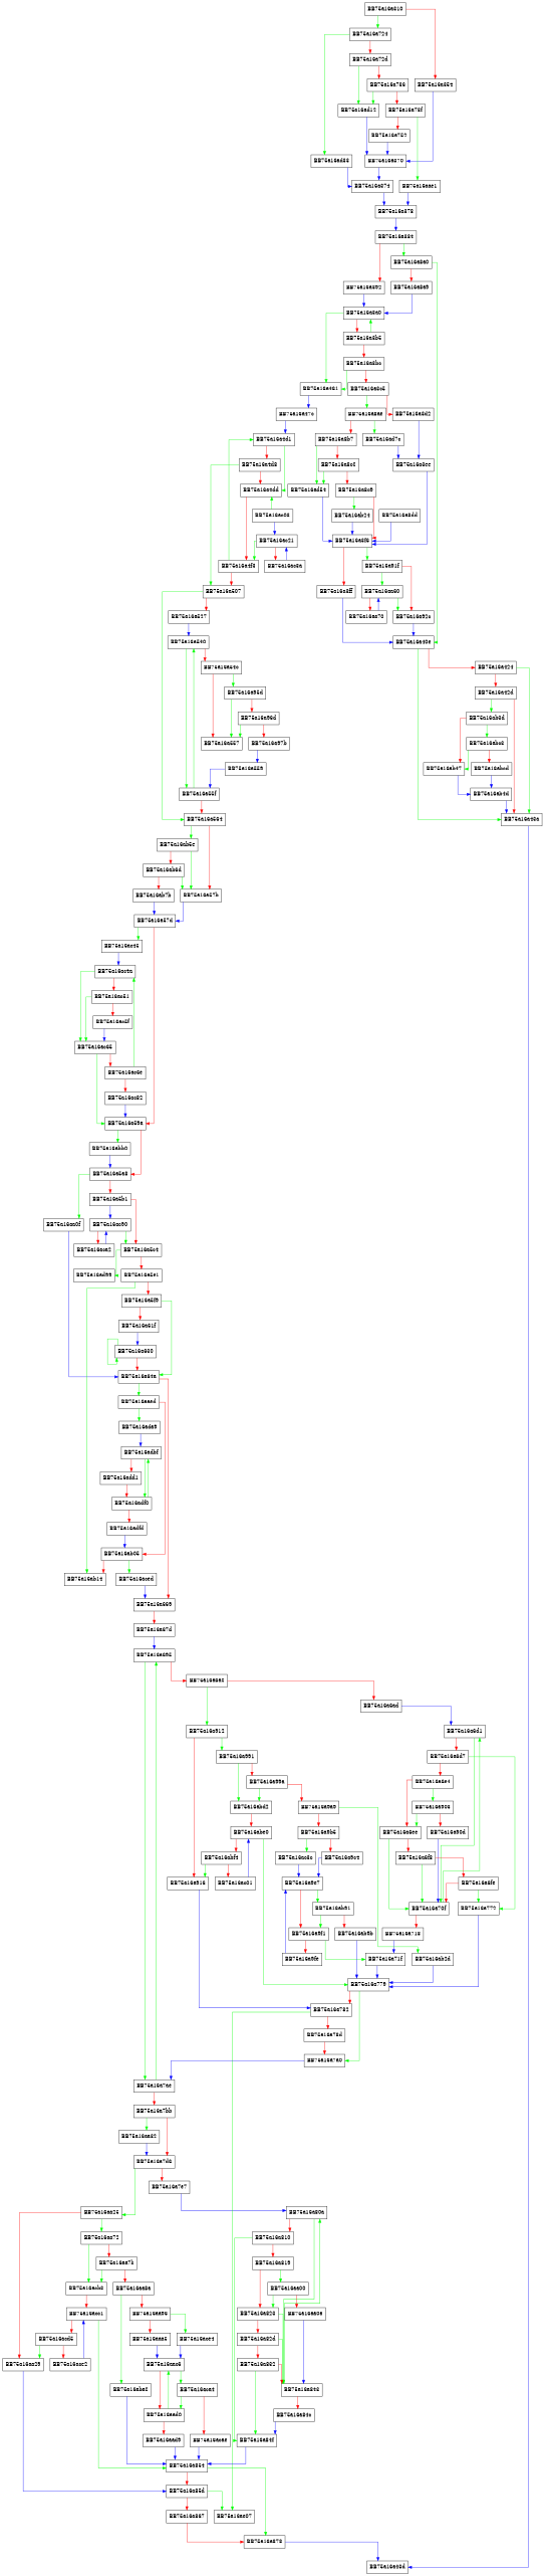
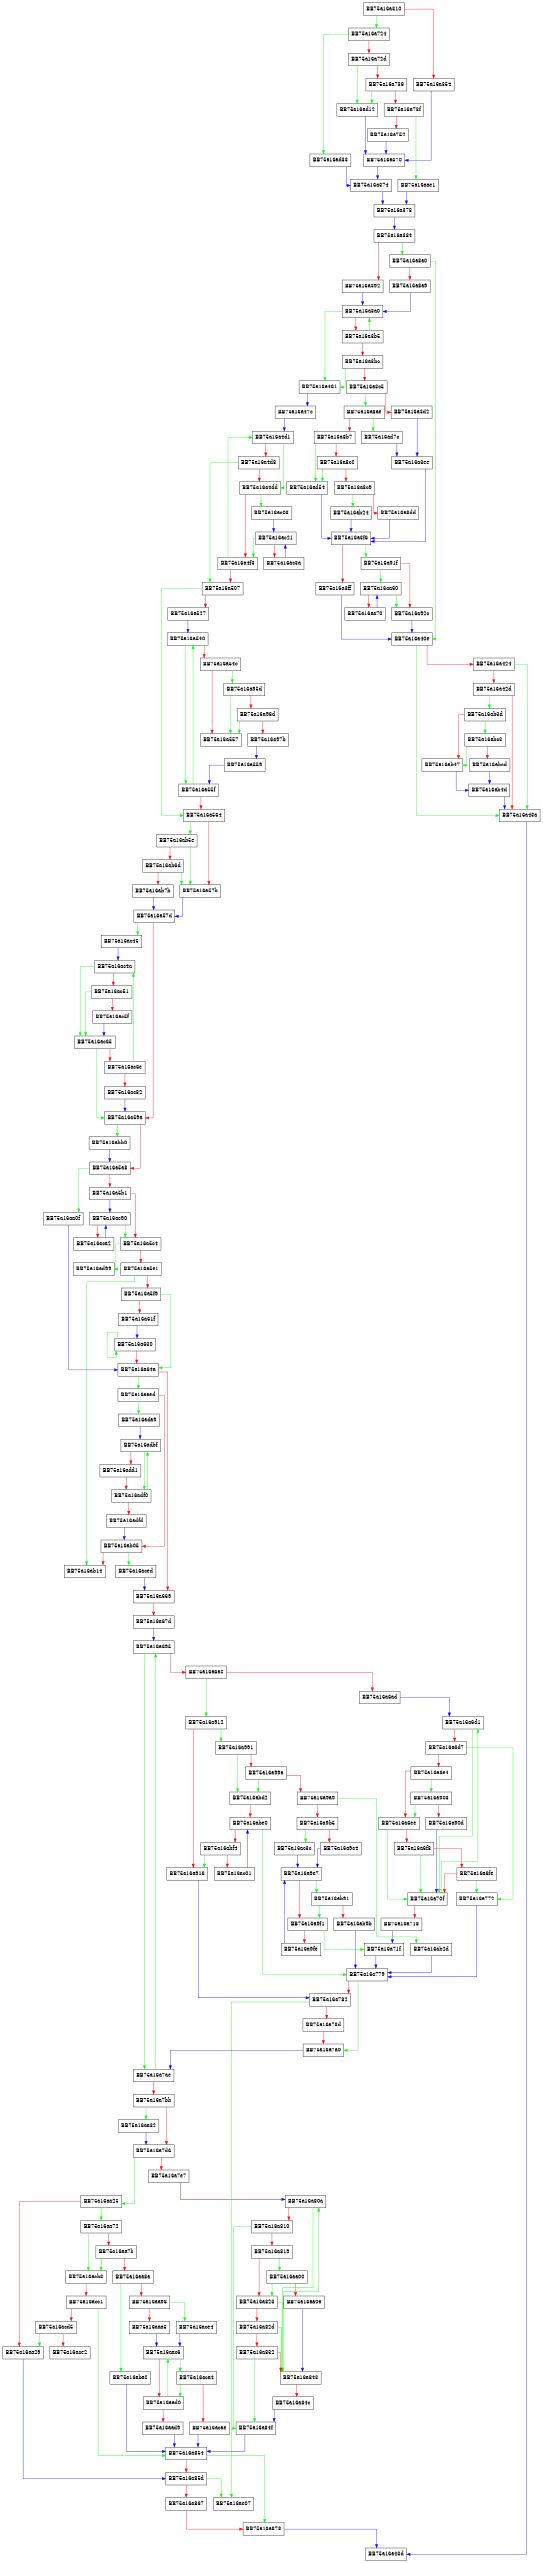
  digraph {
    splines=ortho
    node [shape=box]
    edge [color=red]
    BB75a16a310
    BB75a16a724
    BB75a16a354
    BB75a16ad33
    BB75a16a72d
    BB75a16a370
    BB75a16a374
    BB75a16ad12
    BB75a16a736
    BB75a16a378
    BB75a16a384
    BB75a16a8a0
    BB75a16a392
    BB75a16a40e
    BB75a16a8a9
    BB75a16a3a0
    BB75a16a43a
    BB75a16a424
    BB75a16a461
    BB75a16a3b5
    BB75a16a47c
    BB75a16a3bc
    BB75a16a4d1
    BB75a16a3c5
    BB75a16a8ae
    BB75a16a3d2
    BB75a16ad7c
    BB75a16a8b7
    BB75a16a3ee
    BB75a16ad54
    BB75a16a8c0
    BB75a16a3f6
    BB75a16a91f
    BB75a16a3ff
    BB75a16aa60
    BB75a16a92c
    BB75a16aa70
    BB75a16a43d
    BB75a16a42d
    BB75a16ab3d
    BB75a16abc3
    BB75a16ab47
    BB75a16abcd
    BB75a16ab4d
    BB75a16a4dd
    BB75a16a4d8
    BB75a16ac03
    BB75a16a4f3
    BB75a16a507
    BB75a16ac21
    BB75a16a564
    BB75a16a527
    BB75a16ab5e
    BB75a16a57b
    BB75a16a540
    BB75a16ac3a
    BB75a16ab6d
    BB75a16a57d
    BB75a16a55f
    BB75a16a54c
    BB75a16a95d
    BB75a16a557
    BB75a16a96d
    BB75a16a97b
    BB75a16a559
    BB75a16ab7b
    BB75a16ac45
    BB75a16a59a
    BB75a16ac4a
    BB75a16abb0
    BB75a16a5a8
    BB75a16ac65
    BB75a16ac51
    BB75a16aa0f
    BB75a16a5b1
    BB75a16a64a
    BB75a16ac90
    BB75a16a5c4
    BB75a16aaed
    BB75a16a669
    BB75a16aca2
    BB75a16ad99
    BB75a16a5e1
    BB75a16ab14
    BB75a16a5f9
    BB75a16a61f
    BB75a16a630
    BB75a16ada9
    BB75a16ab05
    BB75a16a67d
    BB75a16adbf
    BB75a16aced
    BB75a16a7bb
    BB75a16aa32
    BB75a16a7d6
    BB75a16a695
    BB75a16aa25
    BB75a16a7e7
    BB75a16a7ae
    BB75a16a6a0
    BB75a16a912
    BB75a16a6ad
    BB75a16a991
    BB75a16a916
    BB75a16a6d1
    BB75a16abd2
    BB75a16a99a
    BB75a16a782
    BB75a16a70f
    BB75a16a6d7
    BB75a16a718
    BB75a16a772
    BB75a16a6e4
    BB75a16a71f
    BB75a16a779
    BB75a16a903
    BB75a16a6ee
    BB75a16a7a0
    BB75a16a90d
    BB75a16a6f8
    BB75a16a6fe
    BB75a16ae07
    BB75a16a78d
    BB75a16a73f
    BB75a16aae1
    BB75a16a752
    BB75a16aa72
    BB75a16aa29
    BB75a16a80a
    BB75a16acb3
    BB75a16aa7b
    BB75a16a85d
    BB75a16a843
    BB75a16a810
    BB75a16a84c
    BB75a16a84f
    BB75a16a819
    BB75a16a854
    BB75a16aa00
    BB75a16a823
    BB75a16a878
    BB75a16aa0a
    BB75a16a82d
    BB75a16a832
    BB75a16a867
    BB75a16a8c9
    BB75a16ab24
    BB75a16a8dd
    BB75a16abe0
    BB75a16a9a9
    BB75a16abf4
    BB75a16ab2d
    BB75a16a9b5
    BB75a16ac3c
    BB75a16a9c4
    BB75a16a9e7
    BB75a16ab91
    BB75a16a9f1
    BB75a16ab9b
    BB75a16a9fe
    BB75a16acc1
    BB75a16aa8a
    BB75a16acd5
    BB75a16aba0
    BB75a16aa96
    BB75a16ace4
    BB75a16aaa5
    BB75a16aac6
    BB75a16aca4
    BB75a16aad0
    BB75a16acae
    BB75a16aad9
    BB75a16adf0
    BB75a16add1
    BB75a16ac01
    BB75a16ac6e
    BB75a16ac5f
    BB75a16ac82
    BB75a16ace2
    BB75a16adfd
    BB75a16a310 -> BB75a16a724 [color=green]
    BB75a16a310 -> BB75a16a354
    BB75a16a724 -> BB75a16ad33 [color=green]
    BB75a16a724 -> BB75a16a72d
    BB75a16a354 -> BB75a16a370 [color=blue]
    BB75a16ad33 -> BB75a16a374 [color=blue]
    BB75a16a72d -> BB75a16ad12 [color=green]
    BB75a16a72d -> BB75a16a736
    BB75a16a370 -> BB75a16a374 [color=blue]
    BB75a16a374 -> BB75a16a378 [color=blue]
    BB75a16ad12 -> BB75a16a370 [color=blue]
    BB75a16a736 -> BB75a16ad12 [color=green]
    BB75a16a736 -> BB75a16a73f
    BB75a16a378 -> BB75a16a384 [color=blue]
    BB75a16a384 -> BB75a16a8a0 [color=green]
    BB75a16a384 -> BB75a16a392
    BB75a16a8a0 -> BB75a16a40e [color=green]
    BB75a16a8a0 -> BB75a16a8a9
    BB75a16a392 -> BB75a16a3a0 [color=blue]
    BB75a16a40e -> BB75a16a43a [color=green]
    BB75a16a40e -> BB75a16a424
    BB75a16a8a9 -> BB75a16a3a0 [color=blue]
    BB75a16a3a0 -> BB75a16a461 [color=green]
    BB75a16a3a0 -> BB75a16a3b5
    BB75a16a43a -> BB75a16a43d [color=blue]
    BB75a16a424 -> BB75a16a43a [color=green]
    BB75a16a424 -> BB75a16a42d
    BB75a16a461 -> BB75a16a47c [color=blue]
    BB75a16a3b5 -> BB75a16a3a0 [color=green]
    BB75a16a3b5 -> BB75a16a3bc
    BB75a16a47c -> BB75a16a4d1 [color=blue]
    BB75a16a3bc -> BB75a16a461 [color=green]
    BB75a16a3bc -> BB75a16a3c5
    BB75a16a4d1 -> BB75a16a4dd [color=green]
    BB75a16a4d1 -> BB75a16a4d8
    BB75a16a3c5 -> BB75a16a8ae [color=green]
    BB75a16a3c5 -> BB75a16a3d2
    BB75a16a8ae -> BB75a16ad7c [color=green]
    BB75a16a8ae -> BB75a16a8b7
    BB75a16a3d2 -> BB75a16a3ee [color=blue]
    BB75a16ad7c -> BB75a16a3ee [color=blue]
    BB75a16a8b7 -> BB75a16ad54 [color=green]
    BB75a16a8b7 -> BB75a16a8c0
    BB75a16a3ee -> BB75a16a3f6 [color=blue]
    BB75a16ad54 -> BB75a16a3f6 [color=blue]
    BB75a16a8c0 -> BB75a16ad54 [color=green]
    BB75a16a8c0 -> BB75a16a8c9
    BB75a16a3f6 -> BB75a16a91f [color=green]
    BB75a16a3f6 -> BB75a16a3ff
    BB75a16a91f -> BB75a16aa60 [color=green]
    BB75a16a91f -> BB75a16a92c
    BB75a16a3ff -> BB75a16a40e [color=blue]
    BB75a16aa60 -> BB75a16a92c [color=green]
    BB75a16aa60 -> BB75a16aa70
    BB75a16a92c -> BB75a16a40e [color=blue]
    BB75a16aa70 -> BB75a16aa60 [color=blue]
    BB75a16a42d -> BB75a16a43a
    BB75a16a42d -> BB75a16ab3d [color=green]
    BB75a16ab3d -> BB75a16abc3 [color=green]
    BB75a16ab3d -> BB75a16ab47
    BB75a16abc3 -> BB75a16ab47 [color=green]
    BB75a16abc3 -> BB75a16abcd
    BB75a16ab47 -> BB75a16ab4d [color=blue]
    BB75a16abcd -> BB75a16ab4d [color=blue]
    BB75a16ab4d -> BB75a16a43a [color=blue]
-   BB75a16ac03 -> BB75a16a4dd [color=green]
+   BB75a16a4dd -> BB75a16ac03 [color=green]
    BB75a16a4dd -> BB75a16a4f3
    BB75a16a4d8 -> BB75a16a4dd
    BB75a16a4d8 -> BB75a16a507 [color=green]
    BB75a16ac03 -> BB75a16ac21 [color=blue]
    BB75a16a4f3 -> BB75a16a4d1 [color=green]
    BB75a16a4f3 -> BB75a16a507
    BB75a16a507 -> BB75a16a564 [color=green]
    BB75a16a507 -> BB75a16a527
    BB75a16ac21 -> BB75a16a4f3 [color=green]
    BB75a16ac21 -> BB75a16ac3a
    BB75a16a564 -> BB75a16ab5e [color=green]
    BB75a16a564 -> BB75a16a57b
    BB75a16a527 -> BB75a16a540 [color=blue]
    BB75a16ab5e -> BB75a16a57b [color=green]
    BB75a16ab5e -> BB75a16ab6d
    BB75a16a57b -> BB75a16a57d [color=blue]
    BB75a16a540 -> BB75a16a55f [color=green]
    BB75a16a540 -> BB75a16a54c
    BB75a16ac3a -> BB75a16ac21 [color=blue]
    BB75a16ab6d -> BB75a16a57b [color=green]
    BB75a16ab6d -> BB75a16ab7b
    BB75a16a57d -> BB75a16ac45 [color=green]
    BB75a16a57d -> BB75a16a59a
    BB75a16a55f -> BB75a16a564
    BB75a16a55f -> BB75a16a540 [color=green]
    BB75a16a54c -> BB75a16a95d [color=green]
    BB75a16a54c -> BB75a16a557
    BB75a16a95d -> BB75a16a557 [color=green]
    BB75a16a95d -> BB75a16a96d
    BB75a16a96d -> BB75a16a557 [color=green]
    BB75a16a96d -> BB75a16a97b
    BB75a16a97b -> BB75a16a559 [color=blue]
    BB75a16a559 -> BB75a16a55f [color=blue]
    BB75a16ab7b -> BB75a16a57d [color=blue]
    BB75a16ac45 -> BB75a16ac4a [color=blue]
    BB75a16a59a -> BB75a16abb0 [color=green]
    BB75a16a59a -> BB75a16a5a8
    BB75a16ac4a -> BB75a16ac65 [color=green]
    BB75a16ac4a -> BB75a16ac51
    BB75a16abb0 -> BB75a16a5a8 [color=blue]
    BB75a16a5a8 -> BB75a16aa0f [color=green]
    BB75a16a5a8 -> BB75a16a5b1
    BB75a16ac65 -> BB75a16a59a [color=green]
    BB75a16ac65 -> BB75a16ac6e
    BB75a16ac51 -> BB75a16ac65 [color=green]
    BB75a16ac51 -> BB75a16ac5f
    BB75a16aa0f -> BB75a16a64a [color=blue]
    BB75a16a5b1 -> BB75a16ac90 [color=blue]
    BB75a16a5b1 -> BB75a16a5c4
    BB75a16a64a -> BB75a16aaed [color=green]
    BB75a16a64a -> BB75a16a669
    BB75a16ac90 -> BB75a16a5c4 [color=green]
    BB75a16ac90 -> BB75a16aca2
    BB75a16a5c4 -> BB75a16ad99 [color=green]
    BB75a16a5c4 -> BB75a16a5e1
    BB75a16aaed -> BB75a16ada9 [color=green]
    BB75a16aaed -> BB75a16ab05
    BB75a16a669 -> BB75a16a67d
    BB75a16aca2 -> BB75a16ac90 [color=blue]
    BB75a16a5e1 -> BB75a16ab14 [color=green]
    BB75a16a5e1 -> BB75a16a5f9
    BB75a16a5f9 -> BB75a16a64a [color=green]
    BB75a16a5f9 -> BB75a16a61f
    BB75a16a61f -> BB75a16a630 [color=blue]
    BB75a16a630 -> BB75a16a64a
    BB75a16a630 -> BB75a16a630 [color=green]
    BB75a16ada9 -> BB75a16adbf [color=blue]
    BB75a16ab05 -> BB75a16ab14
    BB75a16ab05 -> BB75a16aced [color=green]
    BB75a16a67d -> BB75a16a695 [color=blue]
    BB75a16adbf -> BB75a16adf0 [color=green]
    BB75a16adbf -> BB75a16add1
    BB75a16aced -> BB75a16a669 [color=blue]
    BB75a16a7bb -> BB75a16aa32 [color=green]
    BB75a16a7bb -> BB75a16a7d6
    BB75a16aa32 -> BB75a16a7d6 [color=blue]
    BB75a16a7d6 -> BB75a16aa25 [color=green]
    BB75a16a7d6 -> BB75a16a7e7
    BB75a16a695 -> BB75a16a7ae [color=green]
    BB75a16a695 -> BB75a16a6a0
    BB75a16aa25 -> BB75a16aa72 [color=green]
    BB75a16aa25 -> BB75a16aa29
    BB75a16a7e7 -> BB75a16a80a [color=blue]
    BB75a16a7ae -> BB75a16a7bb
    BB75a16a7ae -> BB75a16a695 [color=green]
    BB75a16a6a0 -> BB75a16a912 [color=green]
    BB75a16a6a0 -> BB75a16a6ad
    BB75a16a912 -> BB75a16a991 [color=green]
    BB75a16a912 -> BB75a16a916
    BB75a16a6ad -> BB75a16a6d1 [color=blue]
    BB75a16a991 -> BB75a16abd2 [color=green]
    BB75a16a991 -> BB75a16a99a
    BB75a16a916 -> BB75a16a782 [color=blue]
    BB75a16a6d1 -> BB75a16a70f [color=green]
    BB75a16a6d1 -> BB75a16a6d7
    BB75a16abd2 -> BB75a16abe0
    BB75a16a99a -> BB75a16abd2 [color=green]
    BB75a16a99a -> BB75a16a9a9
    BB75a16a782 -> BB75a16ae07 [color=green]
    BB75a16a782 -> BB75a16a78d
    BB75a16a70f -> BB75a16a6d1 [color=green]
    BB75a16a70f -> BB75a16a718
    BB75a16a6d7 -> BB75a16a772 [color=green]
    BB75a16a6d7 -> BB75a16a6e4
    BB75a16a718 -> BB75a16a71f [color=blue]
    BB75a16a772 -> BB75a16a779 [color=blue]
    BB75a16a6e4 -> BB75a16a903 [color=green]
    BB75a16a6e4 -> BB75a16a6ee
    BB75a16a71f -> BB75a16a779 [color=blue]
    BB75a16a779 -> BB75a16a782
    BB75a16a779 -> BB75a16a7a0 [color=green]
    BB75a16a903 -> BB75a16a6ee [color=green]
    BB75a16a903 -> BB75a16a90d
    BB75a16a6ee -> BB75a16a70f [color=green]
    BB75a16a6ee -> BB75a16a6f8
    BB75a16a7a0 -> BB75a16a7ae [color=blue]
    BB75a16a90d -> BB75a16a70f [color=blue]
    BB75a16a6f8 -> BB75a16a70f [color=green]
    BB75a16a6f8 -> BB75a16a6fe
    BB75a16a6fe -> BB75a16a70f
    BB75a16a6fe -> BB75a16a772 [color=green]
    BB75a16a78d -> BB75a16a7a0
    BB75a16a73f -> BB75a16aae1 [color=green]
    BB75a16a73f -> BB75a16a752
    BB75a16aae1 -> BB75a16a378 [color=blue]
    BB75a16a752 -> BB75a16a370 [color=blue]
    BB75a16aa72 -> BB75a16acb3 [color=green]
    BB75a16aa72 -> BB75a16aa7b
    BB75a16aa29 -> BB75a16a85d [color=blue]
    BB75a16a80a -> BB75a16a843 [color=green]
    BB75a16a80a -> BB75a16a810
    BB75a16acb3 -> BB75a16acc1
    BB75a16aa7b -> BB75a16acb3 [color=green]
    BB75a16aa7b -> BB75a16aa8a
    BB75a16a85d -> BB75a16ae07 [color=green]
    BB75a16a85d -> BB75a16a867
    BB75a16a843 -> BB75a16a80a [color=green]
    BB75a16a843 -> BB75a16a84c
    BB75a16a810 -> BB75a16a84f [color=green]
    BB75a16a810 -> BB75a16a819
    BB75a16a84c -> BB75a16a84f [color=blue]
    BB75a16a84f -> BB75a16a854 [color=blue]
    BB75a16a819 -> BB75a16aa00 [color=green]
    BB75a16a819 -> BB75a16a823
    BB75a16a854 -> BB75a16a85d
    BB75a16a854 -> BB75a16a878 [color=green]
    BB75a16aa00 -> BB75a16a823 [color=green]
    BB75a16aa00 -> BB75a16aa0a
    BB75a16a823 -> BB75a16a843 [color=green]
    BB75a16a823 -> BB75a16a82d
    BB75a16a878 -> BB75a16a43d [color=blue]
    BB75a16aa0a -> BB75a16a843 [color=blue]
    BB75a16a82d -> BB75a16a843 [color=green]
    BB75a16a82d -> BB75a16a832
    BB75a16a832 -> BB75a16a843
    BB75a16a832 -> BB75a16a84f [color=green]
    BB75a16a867 -> BB75a16a878
    BB75a16a8c9 -> BB75a16ab24 [color=green]
-   BB75a16a8c9 -> BB75a16a3f6
+   BB75a16a8c9 -> BB75a16a8dd
    BB75a16ab24 -> BB75a16a3f6 [color=blue]
    BB75a16a8dd -> BB75a16a3f6 [color=blue]
    BB75a16abe0 -> BB75a16a779 [color=green]
    BB75a16abe0 -> BB75a16abf4
    BB75a16a9a9 -> BB75a16ab2d [color=green]
    BB75a16a9a9 -> BB75a16a9b5
    BB75a16abf4 -> BB75a16a916 [color=green]
    BB75a16abf4 -> BB75a16ac01
    BB75a16ab2d -> BB75a16a779 [color=blue]
    BB75a16a9b5 -> BB75a16ac3c [color=green]
    BB75a16a9b5 -> BB75a16a9c4
    BB75a16ac3c -> BB75a16a9e7 [color=blue]
    BB75a16a9c4 -> BB75a16a9e7 [color=blue]
    BB75a16a9e7 -> BB75a16ab91 [color=green]
    BB75a16a9e7 -> BB75a16a9f1
    BB75a16ab91 -> BB75a16a9f1 [color=green]
    BB75a16ab91 -> BB75a16ab9b
    BB75a16a9f1 -> BB75a16a71f [color=green]
    BB75a16a9f1 -> BB75a16a9fe
    BB75a16ab9b -> BB75a16a779 [color=blue]
    BB75a16a9fe -> BB75a16a9e7 [color=blue]
    BB75a16acc1 -> BB75a16a854 [color=green]
    BB75a16acc1 -> BB75a16acd5
    BB75a16aa8a -> BB75a16aba0 [color=green]
    BB75a16aa8a -> BB75a16aa96
    BB75a16acd5 -> BB75a16aa29 [color=green]
    BB75a16acd5 -> BB75a16ace2
    BB75a16aba0 -> BB75a16a854 [color=blue]
    BB75a16aa96 -> BB75a16ace4 [color=green]
    BB75a16aa96 -> BB75a16aaa5
    BB75a16ace4 -> BB75a16aac6 [color=blue]
    BB75a16aaa5 -> BB75a16aac6 [color=blue]
    BB75a16aac6 -> BB75a16aca4 [color=green]
    BB75a16aac6 -> BB75a16aad0
    BB75a16aca4 -> BB75a16aad0 [color=green]
    BB75a16aca4 -> BB75a16acae
    BB75a16aad0 -> BB75a16aac6 [color=green]
    BB75a16aad0 -> BB75a16aad9
    BB75a16acae -> BB75a16a854 [color=blue]
    BB75a16aad9 -> BB75a16a854 [color=blue]
    BB75a16adf0 -> BB75a16adbf [color=green]
    BB75a16adf0 -> BB75a16adfd
    BB75a16add1 -> BB75a16adf0
    BB75a16ac01 -> BB75a16abe0 [color=blue]
    BB75a16ac6e -> BB75a16ac4a [color=green]
    BB75a16ac6e -> BB75a16ac82
    BB75a16ac5f -> BB75a16ac65 [color=blue]
    BB75a16ac82 -> BB75a16a59a [color=blue]
-   BB75a16ace2 -> BB75a16acc1 [color=blue]
    BB75a16adfd -> BB75a16ab05 [color=blue]
  }
